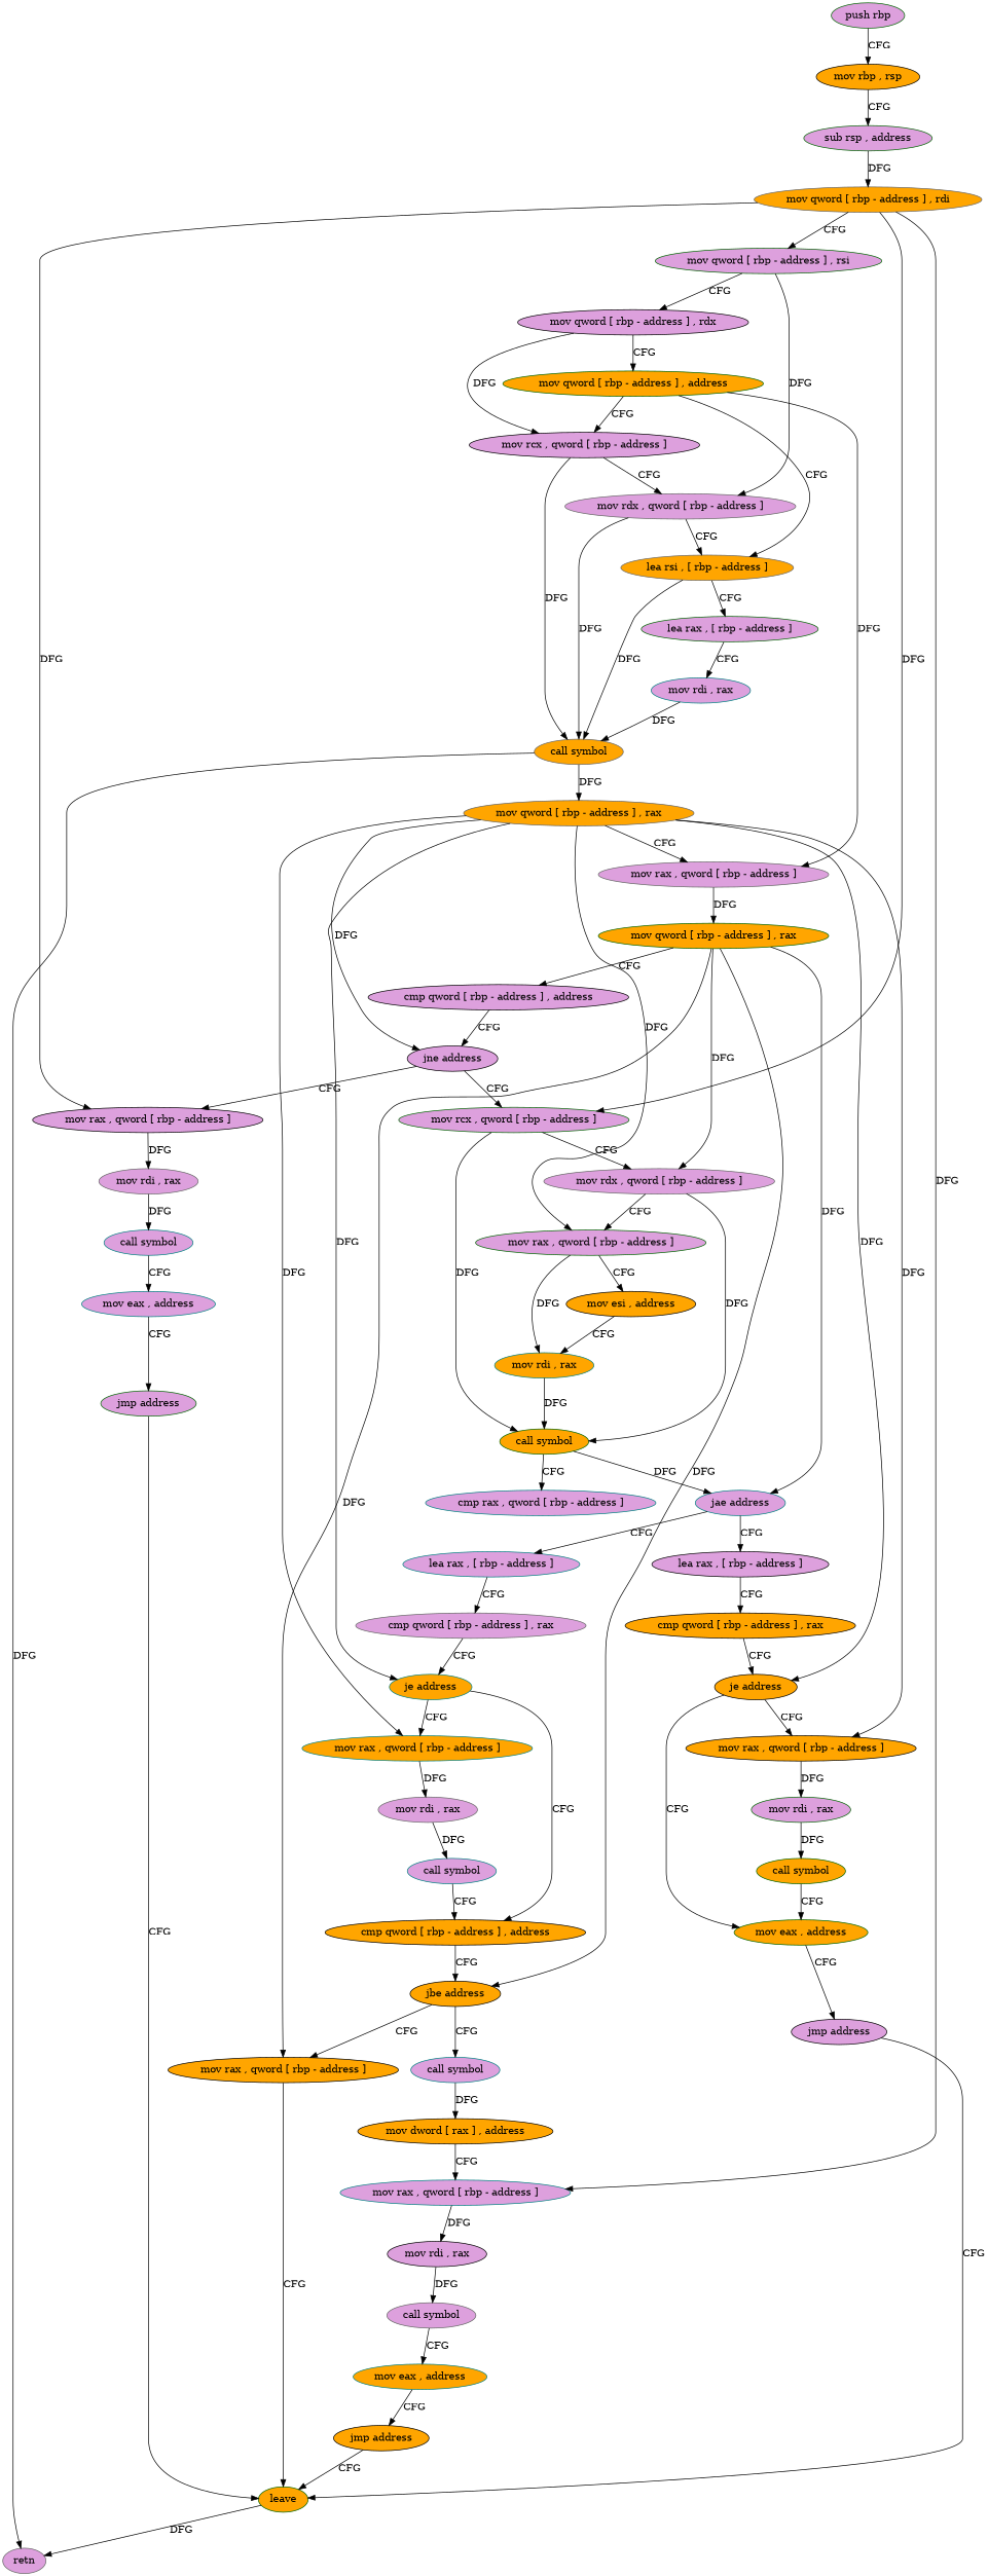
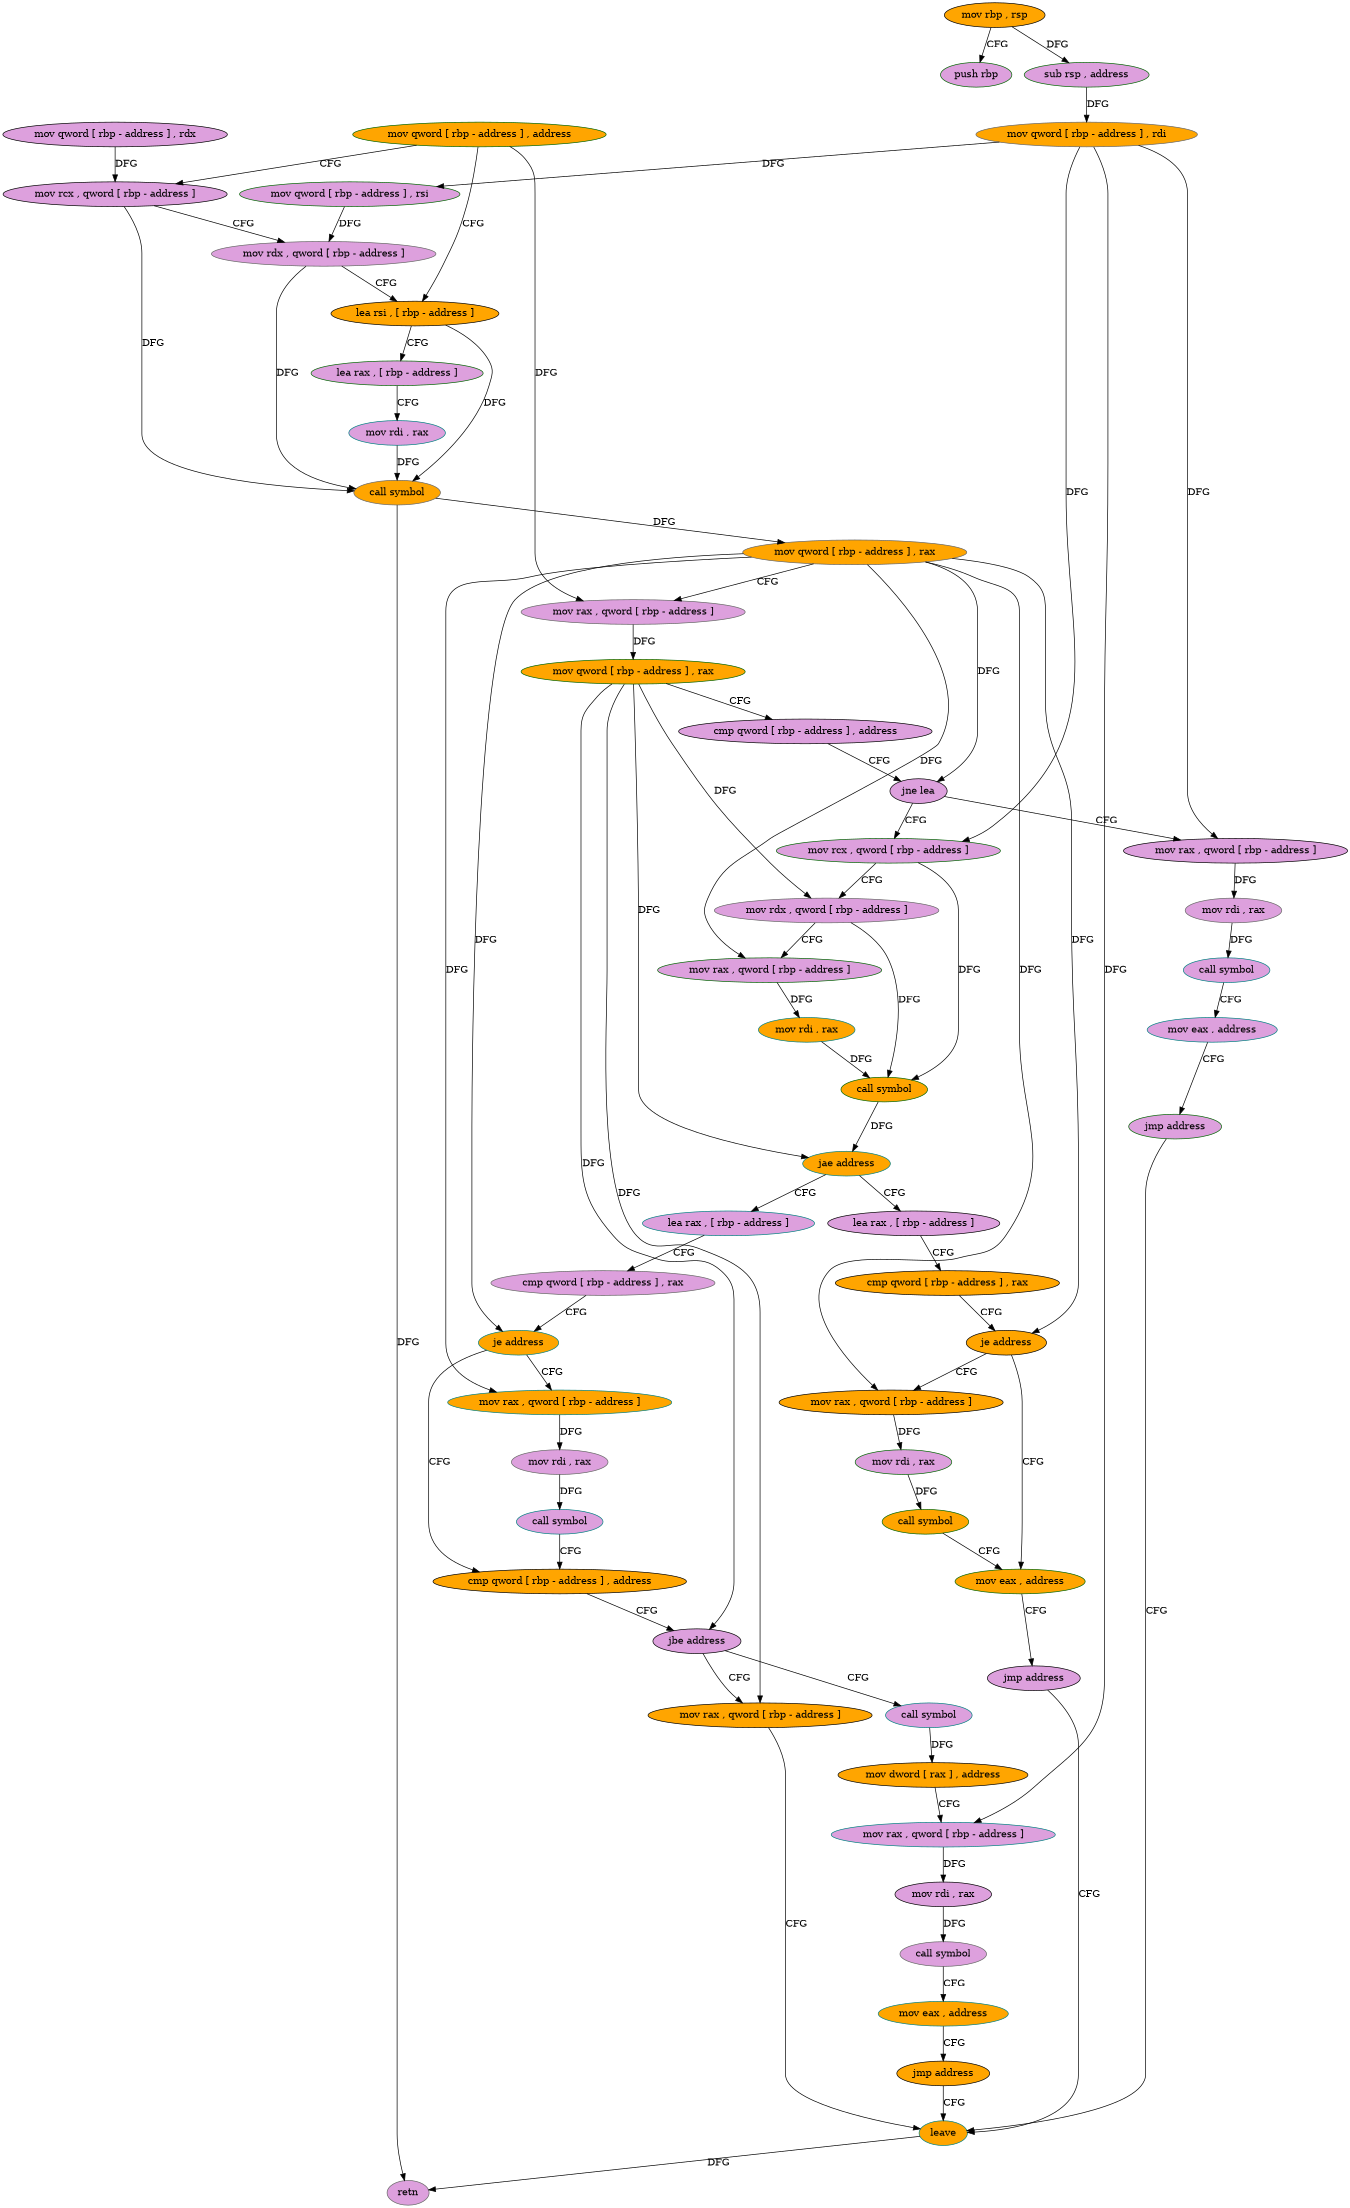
  digraph {
    node [color=black fillcolor=plum style=filled]
    n1 [color=darkgreen label="push rbp"]
    n2 [fillcolor=orange label="mov rbp , rsp"]
    n3 [color=darkgreen label="sub rsp , address"]
    n4 [color=gray40 fillcolor=orange label="mov qword [ rbp - address ] , rdi"]
    n5 [color=darkgreen label="mov qword [ rbp - address ] , rsi"]
    n6 [color=darkgreen label="mov rcx , qword [ rbp - address ]"]
    n7 [label="mov rax , qword [ rbp - address ]"]
    n8 [color=teal label="mov rax , qword [ rbp - address ]"]
    n9 [label="mov qword [ rbp - address ] , rdx"]
    n10 [color=gray40 label="mov rdx , qword [ rbp - address ]"]
    n11 [color=gray40 label="mov rdx , qword [ rbp - address ]"]
    n12 [color=darkgreen fillcolor=orange label="call symbol"]
    n13 [color=gray40 label="mov rdi , rax"]
    n14 [label="mov rdi , rax"]
    n15 [color=darkgreen fillcolor=orange label="mov qword [ rbp - address ] , address"]
    n16 [label="mov rcx , qword [ rbp - address ]"]
-   n17 [color=gray40 fillcolor=orange label="lea rsi , [ rbp - address ]"]
+   n17 [fillcolor=orange label="lea rsi , [ rbp - address ]"]
    n18 [color=gray40 fillcolor=orange label="call symbol"]
    n19 [color=gray40 label="mov rax , qword [ rbp - address ]"]
    n20 [color=darkgreen label="lea rax , [ rbp - address ]"]
    n21 [color=darkgreen fillcolor=orange label="mov qword [ rbp - address ] , rax"]
    n22 [color=gray40 fillcolor=orange label="mov qword [ rbp - address ] , rax"]
    n23 [color=gray40 label=retn]
    n24 [color=teal label="mov rdi , rax"]
-   n25 [label="jne address"]
+   n25 [label="jne lea"]
    n26 [color=darkgreen label="mov rax , qword [ rbp - address ]"]
    n27 [color=teal fillcolor=orange label="je address"]
    n28 [color=teal fillcolor=orange label="mov rax , qword [ rbp - address ]"]
    n29 [fillcolor=orange label="je address"]
    n30 [fillcolor=orange label="mov rax , qword [ rbp - address ]"]
-   n31 [fillcolor=orange label="mov esi , address"]
    n32 [color=teal fillcolor=orange label="mov rdi , rax"]
    n33 [fillcolor=orange label="cmp qword [ rbp - address ] , address"]
    n34 [color=gray40 label="mov rdi , rax"]
    n35 [color=darkgreen fillcolor=orange label="mov eax , address"]
    n36 [color=darkgreen label="mov rdi , rax"]
    n37 [label="cmp qword [ rbp - address ] , address"]
-   n38 [color=teal label="jae address"]
-   n39 [fillcolor=orange label="jbe address"]
+   n38 [color=teal fillcolor=orange label="jae address"]
+   n39 [label="jbe address"]
    n40 [fillcolor=orange label="mov rax , qword [ rbp - address ]"]
    n41 [color=teal label="lea rax , [ rbp - address ]"]
    n42 [label="lea rax , [ rbp - address ]"]
    n43 [color=teal label="call symbol"]
-   n44 [color=darkgreen fillcolor=orange label=leave]
-   n45 [color=teal label="cmp rax , qword [ rbp - address ]"]
+   n44 [color=teal fillcolor=orange label=leave]
    n46 [color=teal label="call symbol"]
    n47 [color=gray40 label="cmp qword [ rbp - address ] , rax"]
    n48 [fillcolor=orange label="cmp qword [ rbp - address ] , rax"]
    n49 [color=teal label="mov eax , address"]
    n50 [color=darkgreen label="jmp address"]
    n51 [color=teal label="call symbol"]
    n52 [label="jmp address"]
    n53 [color=darkgreen fillcolor=orange label="call symbol"]
    n54 [fillcolor=orange label="mov dword [ rax ] , address"]
    n55 [color=gray40 label="call symbol"]
    n56 [color=teal fillcolor=orange label="mov eax , address"]
    n57 [fillcolor=orange label="jmp address"]
-   n1 -> n2 [label=CFG]
-   n2 -> n3 [label=CFG]
+   n2 -> n1 [label=CFG]
+   n2 -> n3 [label=DFG]
    n3 -> n4 [label=DFG]
-   n4 -> n5 [label=CFG]
+   n4 -> n5 [label=DFG]
    n4 -> n6 [label=DFG]
    n4 -> n7 [label=DFG]
    n4 -> n8 [label=DFG]
-   n5 -> n9 [label=CFG]
    n5 -> n10 [label=DFG]
    n6 -> n11 [label=CFG]
    n6 -> n12 [label=DFG]
    n7 -> n13 [label=DFG]
    n8 -> n14 [label=DFG]
-   n9 -> n15 [label=CFG]
    n9 -> n16 [label=DFG]
    n10 -> n17 [label=CFG]
    n10 -> n18 [label=DFG]
    n11 -> n12 [label=DFG]
    n11 -> n26 [label=CFG]
    n12 -> n38 [label=DFG]
-   n12 -> n45 [label=CFG]
    n13 -> n46 [label=DFG]
    n14 -> n55 [label=DFG]
    n15 -> n16 [label=CFG]
    n15 -> n17 [label=CFG]
    n15 -> n19 [label=DFG]
    n16 -> n10 [label=CFG]
    n16 -> n18 [label=DFG]
    n17 -> n18 [label=DFG]
    n17 -> n20 [label=CFG]
    n18 -> n22 [label=DFG]
    n18 -> n23 [label=DFG]
    n19 -> n21 [label=DFG]
    n20 -> n24 [label=CFG]
    n21 -> n11 [label=DFG]
    n21 -> n37 [label=CFG]
    n21 -> n38 [label=DFG]
    n21 -> n39 [label=DFG]
    n21 -> n40 [label=DFG]
    n22 -> n19 [label=CFG]
    n22 -> n25 [label=DFG]
    n22 -> n26 [label=DFG]
    n22 -> n27 [label=DFG]
    n22 -> n28 [label=DFG]
    n22 -> n29 [label=DFG]
    n22 -> n30 [label=DFG]
    n24 -> n18 [label=DFG]
    n25 -> n6 [label=CFG]
    n25 -> n7 [label=CFG]
-   n26 -> n31 [label=CFG]
    n26 -> n32 [label=DFG]
    n27 -> n28 [label=CFG]
    n27 -> n33 [label=CFG]
    n28 -> n34 [label=DFG]
    n29 -> n30 [label=CFG]
    n29 -> n35 [label=CFG]
    n30 -> n36 [label=DFG]
-   n31 -> n32 [label=CFG]
    n32 -> n12 [label=DFG]
    n33 -> n39 [label=CFG]
    n34 -> n51 [label=DFG]
    n35 -> n52 [label=CFG]
    n36 -> n53 [label=DFG]
    n37 -> n25 [label=CFG]
    n38 -> n41 [label=CFG]
    n38 -> n42 [label=CFG]
    n39 -> n40 [label=CFG]
    n39 -> n43 [label=CFG]
    n40 -> n44 [label=CFG]
    n41 -> n47 [label=CFG]
    n42 -> n48 [label=CFG]
    n43 -> n54 [label=DFG]
    n44 -> n23 [label=DFG]
    n46 -> n49 [label=CFG]
    n47 -> n27 [label=CFG]
    n48 -> n29 [label=CFG]
    n49 -> n50 [label=CFG]
    n50 -> n44 [label=CFG]
    n51 -> n33 [label=CFG]
    n52 -> n44 [label=CFG]
    n53 -> n35 [label=CFG]
    n54 -> n8 [label=CFG]
    n55 -> n56 [label=CFG]
    n56 -> n57 [label=CFG]
    n57 -> n44 [label=CFG]
  }
